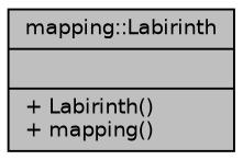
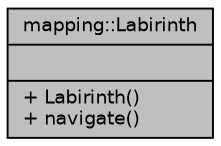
  digraph {
-   n1 [color=black fillcolor=grey75 fontcolor=black fontname=Helvetica fontsize=10 height=0.2 label="{mapping::Labirinth\n||+ Labirinth()\l+ mapping()\l}" shape=record style=filled width=0.4]
+   n1 [color=black fillcolor=grey75 fontcolor=black fontname=Helvetica fontsize=10 height=0.2 label="{mapping::Labirinth\n||+ Labirinth()\l+ navigate()\l}" shape=record style=filled width=0.4]
  }
